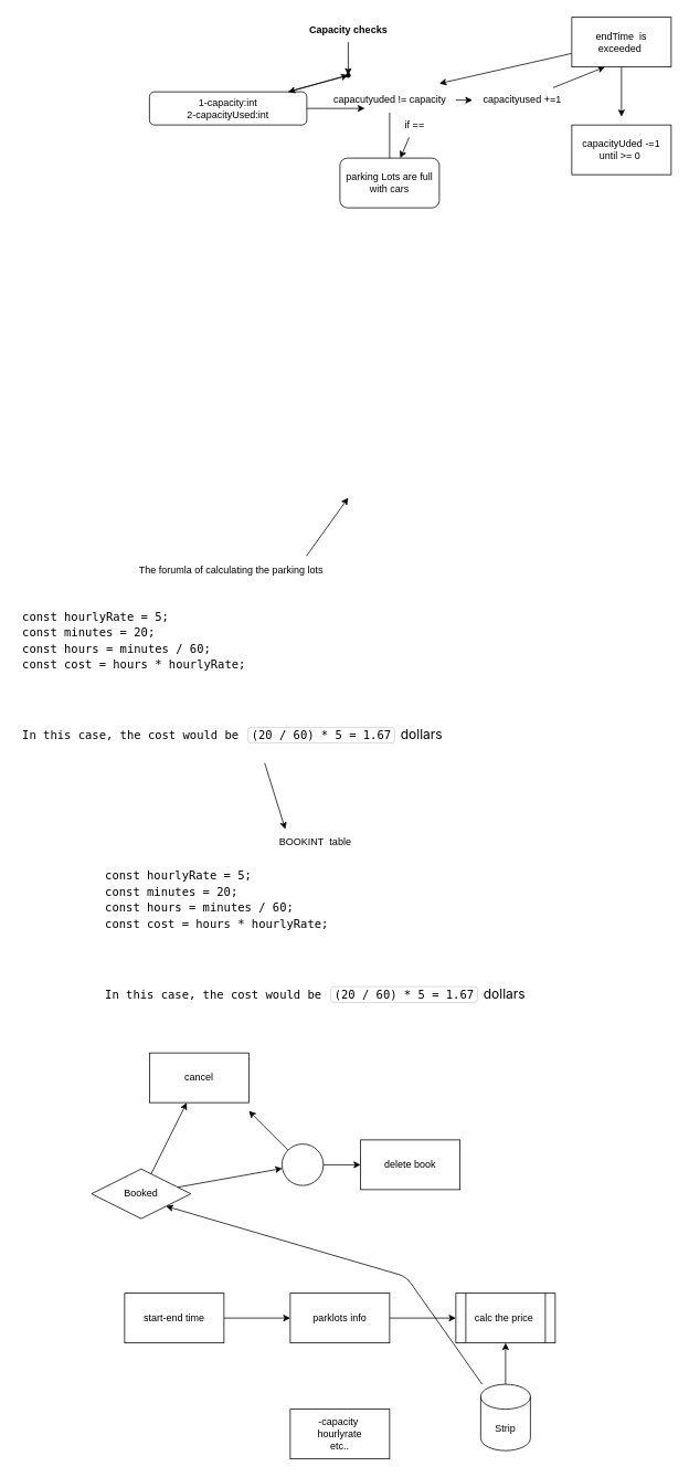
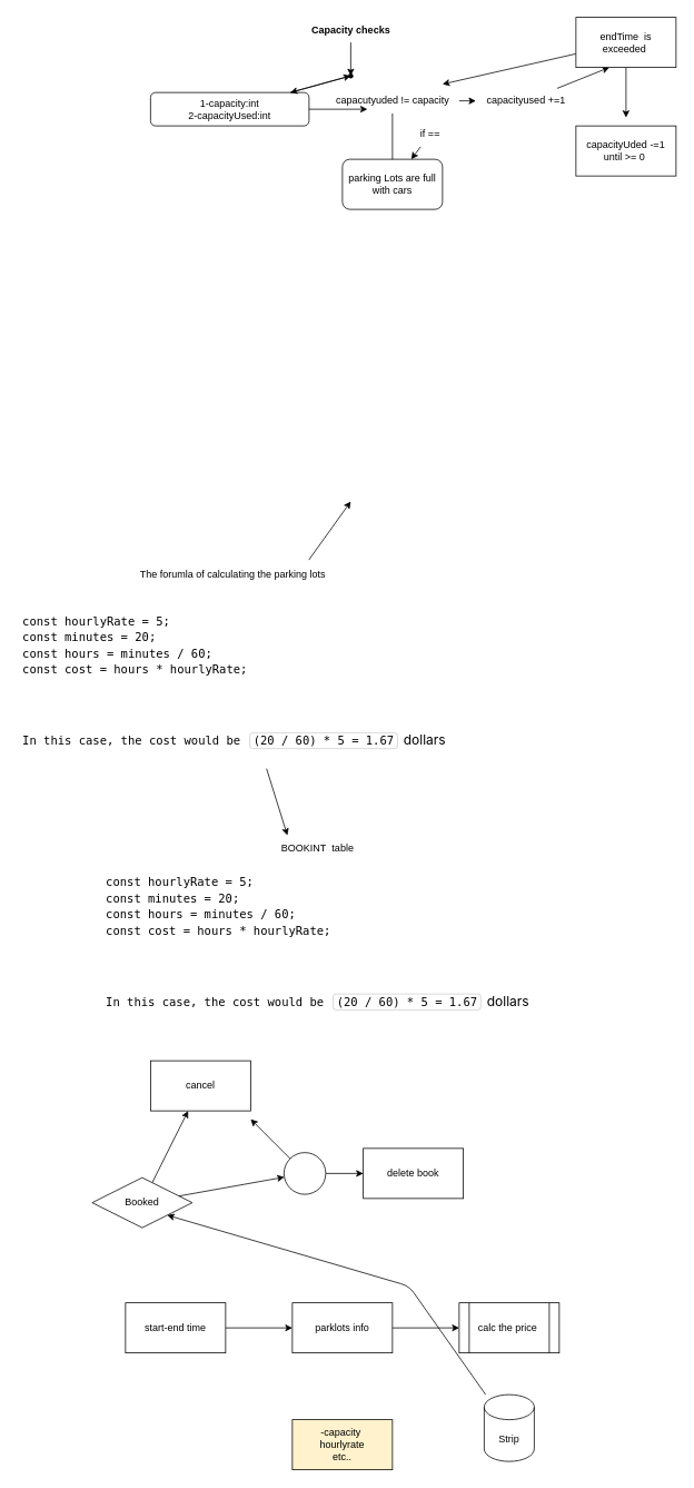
  <mxCell id="0" />
  <mxCell id="1" parent="0" />
  <mxCell id="2" value="" style="edgeStyle=none;html=1;fontColor=#000000;" parent="1" source="4" edge="1"><mxGeometry relative="1" as="geometry"><mxPoint x="420" y="600" as="targetPoint" /></mxGeometry></mxCell>
  <mxCell id="3" value="" style="edgeStyle=none;html=1;fontColor=#FFFFFF;" parent="1" source="4" target="6" edge="1"><mxGeometry relative="1" as="geometry" /></mxCell>
  <mxCell id="4" value="&lt;span style=&quot;background-color: rgb(255, 255, 255);&quot;&gt;&lt;font color=&quot;#000000&quot;&gt;The forumla of calculating the parking lots&amp;nbsp;&lt;br&gt;&lt;/font&gt;&lt;br&gt;&lt;br&gt;&lt;/span&gt;&lt;pre style=&quot;margin-top: 0px; margin-bottom: 4px; background-image: initial; background-position: initial; background-size: initial; background-repeat: initial; background-attachment: initial; background-origin: initial; background-clip: initial; border-radius: 8px; padding: 10px; box-sizing: border-box; border: 1px solid var(--cib-color-neutral-stroke); font-size: 16px; text-align: start;&quot;&gt;&lt;code style=&quot;font-size: 14px; background-color: rgb(255, 255, 255);&quot; class=&quot;language-javascript&quot;&gt;&lt;font color=&quot;#000000&quot;&gt;&lt;span style=&quot;font-variation-settings: var(--cib-type-subtitle1-font-variation-settings);&quot; class=&quot;hljs-keyword&quot;&gt;const&lt;/span&gt; hourlyRate = &lt;span style=&quot;font-variation-settings: var(--cib-type-subtitle1-font-variation-settings);&quot; class=&quot;hljs-number&quot;&gt;5&lt;/span&gt;;&lt;br&gt;&lt;span style=&quot;font-variation-settings: var(--cib-type-subtitle1-font-variation-settings);&quot; class=&quot;hljs-keyword&quot;&gt;const&lt;/span&gt; minutes = &lt;span style=&quot;font-variation-settings: var(--cib-type-subtitle1-font-variation-settings);&quot; class=&quot;hljs-number&quot;&gt;20&lt;/span&gt;;&lt;br&gt;&lt;span style=&quot;font-variation-settings: var(--cib-type-subtitle1-font-variation-settings);&quot; class=&quot;hljs-keyword&quot;&gt;const&lt;/span&gt; hours = minutes / &lt;span style=&quot;font-variation-settings: var(--cib-type-subtitle1-font-variation-settings);&quot; class=&quot;hljs-number&quot;&gt;60&lt;/span&gt;;&lt;br&gt;&lt;span style=&quot;font-variation-settings: var(--cib-type-subtitle1-font-variation-settings);&quot; class=&quot;hljs-keyword&quot;&gt;const&lt;/span&gt; cost = hours * hourlyRate;&lt;/font&gt;&lt;/code&gt;&lt;/pre&gt;&lt;pre style=&quot;margin-top: 0px; margin-bottom: 4px; background-image: initial; background-position: initial; background-size: initial; background-repeat: initial; background-attachment: initial; background-origin: initial; background-clip: initial; border-radius: 8px; padding: 10px; box-sizing: border-box; border: 1px solid var(--cib-color-neutral-stroke); font-size: 16px; text-align: start;&quot;&gt;&lt;code style=&quot;font-size: 14px; background-color: rgb(255, 255, 255);&quot; class=&quot;language-javascript&quot;&gt;&lt;font color=&quot;#000000&quot;&gt;&lt;br&gt;&lt;/font&gt;&lt;/code&gt;&lt;/pre&gt;&lt;pre style=&quot;margin-top: 0px; margin-bottom: 4px; background-image: initial; background-position: initial; background-size: initial; background-repeat: initial; background-attachment: initial; background-origin: initial; background-clip: initial; border-radius: 8px; padding: 10px; box-sizing: border-box; border: 1px solid var(--cib-color-neutral-stroke); font-size: 16px; text-align: start;&quot;&gt;&lt;code style=&quot;font-size: 14px;&quot; class=&quot;language-javascript&quot;&gt;&lt;span style=&quot;background-color: rgb(255, 255, 255);&quot;&gt;&lt;font color=&quot;#000000&quot;&gt;In this case, the cost would be&amp;nbsp;&lt;code style=&quot;background-image: initial; background-position: initial; background-size: initial; background-repeat: initial; background-attachment: initial; background-origin: initial; background-clip: initial; margin: 0px 2px; border: 1px solid rgba(0, 0, 0, 0.2); border-radius: 4px; padding: 1px 4px; box-sizing: border-box;&quot;&gt;(20 / 60) * 5 = 1.67&lt;/code&gt;&lt;span style=&quot;font-family: -apple-system, Roboto, SegoeUI, &amp;quot;Segoe UI&amp;quot;, &amp;quot;Helvetica Neue&amp;quot;, Helvetica, &amp;quot;Microsoft YaHei&amp;quot;, &amp;quot;Meiryo UI&amp;quot;, Meiryo, &amp;quot;Arial Unicode MS&amp;quot;, sans-serif; font-size: 16px;&quot;&gt;&amp;nbsp;dollars&lt;/span&gt;&lt;/font&gt;&lt;/span&gt;&lt;/code&gt;&lt;/pre&gt;" style="text;html=1;align=center;verticalAlign=middle;resizable=0;points=[];autosize=1;strokeColor=none;fillColor=none;" parent="1" vertex="1"><mxGeometry x="20" y="670" width="520" height="250" as="geometry" /></mxCell>
  <mxCell id="5" value="EXample if client want to rent for&amp;nbsp; 20 min&amp;nbsp;" style="text;html=1;align=center;verticalAlign=middle;resizable=0;points=[];autosize=1;strokeColor=none;fillColor=none;fontColor=#FFFFFF;" parent="1" vertex="1"><mxGeometry x="300" y="565" width="240" height="30" as="geometry" /></mxCell>
  <mxCell id="6" value="&lt;span style=&quot;background-color: rgb(255, 255, 255);&quot;&gt;&lt;font color=&quot;#000000&quot;&gt;BOOKINT&amp;nbsp; table&lt;/font&gt;&lt;br&gt;&lt;br&gt;&lt;/span&gt;&lt;pre style=&quot;margin-top: 0px; margin-bottom: 4px; background-image: initial; background-position: initial; background-size: initial; background-repeat: initial; background-attachment: initial; background-origin: initial; background-clip: initial; border-radius: 8px; padding: 10px; box-sizing: border-box; border: 1px solid var(--cib-color-neutral-stroke); font-size: 16px; text-align: start;&quot;&gt;&lt;code style=&quot;font-size: 14px; background-color: rgb(255, 255, 255);&quot; class=&quot;language-javascript&quot;&gt;&lt;font color=&quot;#000000&quot;&gt;&lt;span style=&quot;font-variation-settings: var(--cib-type-subtitle1-font-variation-settings);&quot; class=&quot;hljs-keyword&quot;&gt;const&lt;/span&gt; hourlyRate = &lt;span style=&quot;font-variation-settings: var(--cib-type-subtitle1-font-variation-settings);&quot; class=&quot;hljs-number&quot;&gt;5&lt;/span&gt;;&lt;br&gt;&lt;span style=&quot;font-variation-settings: var(--cib-type-subtitle1-font-variation-settings);&quot; class=&quot;hljs-keyword&quot;&gt;const&lt;/span&gt; minutes = &lt;span style=&quot;font-variation-settings: var(--cib-type-subtitle1-font-variation-settings);&quot; class=&quot;hljs-number&quot;&gt;20&lt;/span&gt;;&lt;br&gt;&lt;span style=&quot;font-variation-settings: var(--cib-type-subtitle1-font-variation-settings);&quot; class=&quot;hljs-keyword&quot;&gt;const&lt;/span&gt; hours = minutes / &lt;span style=&quot;font-variation-settings: var(--cib-type-subtitle1-font-variation-settings);&quot; class=&quot;hljs-number&quot;&gt;60&lt;/span&gt;;&lt;br&gt;&lt;span style=&quot;font-variation-settings: var(--cib-type-subtitle1-font-variation-settings);&quot; class=&quot;hljs-keyword&quot;&gt;const&lt;/span&gt; cost = hours * hourlyRate;&lt;/font&gt;&lt;/code&gt;&lt;/pre&gt;&lt;pre style=&quot;margin-top: 0px; margin-bottom: 4px; background-image: initial; background-position: initial; background-size: initial; background-repeat: initial; background-attachment: initial; background-origin: initial; background-clip: initial; border-radius: 8px; padding: 10px; box-sizing: border-box; border: 1px solid var(--cib-color-neutral-stroke); font-size: 16px; text-align: start;&quot;&gt;&lt;code style=&quot;font-size: 14px; background-color: rgb(255, 255, 255);&quot; class=&quot;language-javascript&quot;&gt;&lt;font color=&quot;#000000&quot;&gt;&lt;br&gt;&lt;/font&gt;&lt;/code&gt;&lt;/pre&gt;&lt;pre style=&quot;margin-top: 0px; margin-bottom: 4px; background-image: initial; background-position: initial; background-size: initial; background-repeat: initial; background-attachment: initial; background-origin: initial; background-clip: initial; border-radius: 8px; padding: 10px; box-sizing: border-box; border: 1px solid var(--cib-color-neutral-stroke); font-size: 16px; text-align: start;&quot;&gt;&lt;code style=&quot;font-size: 14px;&quot; class=&quot;language-javascript&quot;&gt;&lt;span style=&quot;background-color: rgb(255, 255, 255);&quot;&gt;&lt;font color=&quot;#000000&quot;&gt;In this case, the cost would be&amp;nbsp;&lt;code style=&quot;background-image: initial; background-position: initial; background-size: initial; background-repeat: initial; background-attachment: initial; background-origin: initial; background-clip: initial; margin: 0px 2px; border: 1px solid rgba(0, 0, 0, 0.2); border-radius: 4px; padding: 1px 4px; box-sizing: border-box;&quot;&gt;(20 / 60) * 5 = 1.67&lt;/code&gt;&lt;span style=&quot;font-family: -apple-system, Roboto, SegoeUI, &amp;quot;Segoe UI&amp;quot;, &amp;quot;Helvetica Neue&amp;quot;, Helvetica, &amp;quot;Microsoft YaHei&amp;quot;, &amp;quot;Meiryo UI&amp;quot;, Meiryo, &amp;quot;Arial Unicode MS&amp;quot;, sans-serif; font-size: 16px;&quot;&gt;&amp;nbsp;dollars&lt;/span&gt;&lt;/font&gt;&lt;/span&gt;&lt;/code&gt;&lt;/pre&gt;" style="text;html=1;align=center;verticalAlign=middle;resizable=0;points=[];autosize=1;strokeColor=none;fillColor=none;fontColor=#FFFFFF;" parent="1" vertex="1"><mxGeometry x="120" y="1000" width="520" height="230" as="geometry" /></mxCell>
  <mxCell id="7" value="" style="edgeStyle=none;html=1;" parent="1" source="9" target="13" edge="1"><mxGeometry relative="1" as="geometry" /></mxCell>
  <mxCell id="8" style="edgeStyle=none;html=1;exitX=0;exitY=0;exitDx=0;exitDy=0;" parent="1" source="9" edge="1"><mxGeometry relative="1" as="geometry"><mxPoint x="300" y="1340" as="targetPoint" /></mxGeometry></mxCell>
  <mxCell id="9" value="" style="ellipse;whiteSpace=wrap;html=1;aspect=fixed;" parent="1" vertex="1"><mxGeometry x="340" y="1380" width="50" height="50" as="geometry" /></mxCell>
  <mxCell id="10" value="" style="edgeStyle=none;html=1;" parent="1" source="12" target="9" edge="1"><mxGeometry relative="1" as="geometry" /></mxCell>
  <mxCell id="11" value="" style="edgeStyle=none;html=1;" parent="1" source="12" target="20" edge="1"><mxGeometry relative="1" as="geometry"><mxPoint x="220" y="1480" as="targetPoint" /></mxGeometry></mxCell>
  <mxCell id="12" value="Booked" style="rhombus;whiteSpace=wrap;html=1;" parent="1" vertex="1"><mxGeometry y="1410" width="120" height="60" as="geometry" x="110" /></mxCell>
  <mxCell id="13" value="delete book" style="whiteSpace=wrap;html=1;" parent="1" vertex="1"><mxGeometry x="435" y="1375" width="120" height="60" as="geometry" /></mxCell>
  <mxCell id="14" value="" style="edgeStyle=none;html=1;" parent="1" source="15" target="17" edge="1"><mxGeometry relative="1" as="geometry" /></mxCell>
  <mxCell id="15" value="start-end time" style="rounded=0;whiteSpace=wrap;html=1;" parent="1" vertex="1"><mxGeometry x="150" y="1560" width="120" height="60" as="geometry" /></mxCell>
  <mxCell id="16" value="" style="edgeStyle=none;html=1;" parent="1" source="17" edge="1"><mxGeometry relative="1" as="geometry"><mxPoint x="550" y="1590" as="targetPoint" /></mxGeometry></mxCell>
  <mxCell id="17" value="parklots info" style="rounded=0;whiteSpace=wrap;html=1;" parent="1" vertex="1"><mxGeometry x="350" y="1560" width="120" height="60" as="geometry" /></mxCell>
  <mxCell id="18" value="calc the price&amp;nbsp;" style="shape=process;whiteSpace=wrap;html=1;backgroundOutline=1;rounded=0;" parent="1" vertex="1"><mxGeometry x="550" y="1560" width="120" height="60" as="geometry" /></mxCell>
- <mxCell id="19" value="-capacity&amp;nbsp;&lt;br&gt;hourlyrate&lt;br&gt;etc.." style="rounded=0;whiteSpace=wrap;html=1;" parent="1" vertex="1"><mxGeometry x="350" y="1700" width="120" height="60" as="geometry" /></mxCell>
+ <mxCell id="19" value="-capacity&amp;nbsp;&lt;br&gt;hourlyrate&lt;br&gt;etc.." style="rounded=0;whiteSpace=wrap;html=1;fillColor=#fff2cc;" parent="1" vertex="1"><mxGeometry x="350" y="1700" width="120" height="60" as="geometry" /></mxCell>
  <mxCell id="20" value="cancel" style="rounded=0;whiteSpace=wrap;html=1;" parent="1" vertex="1"><mxGeometry x="180" y="1270" width="120" height="60" as="geometry" /></mxCell>
- <mxCell id="21" value="" style="edgeStyle=none;html=1;" parent="1" source="23" target="18" edge="1"><mxGeometry relative="1" as="geometry" /></mxCell>
  <mxCell id="22" style="edgeStyle=none;html=1;entryX=1;entryY=1;entryDx=0;entryDy=0;" parent="1" source="23" target="12" edge="1"><mxGeometry relative="1" as="geometry"><mxPoint x="330" y="1480" as="targetPoint" /><Array as="points"><mxPoint x="490" y="1540" /></Array></mxGeometry></mxCell>
  <mxCell id="23" value="Strip" style="shape=cylinder3;whiteSpace=wrap;html=1;boundedLbl=1;backgroundOutline=1;size=15;" parent="1" vertex="1"><mxGeometry x="580" y="1670" width="60" height="80" as="geometry" /></mxCell>
  <mxCell id="24" value="" style="edgeStyle=none;html=1;" edge="1" parent="1" source="25" target="27"><mxGeometry relative="1" as="geometry" /></mxCell>
  <mxCell id="25" value="&lt;b&gt;Capacity checks&lt;/b&gt;" style="text;html=1;align=center;verticalAlign=middle;resizable=0;points=[];autosize=1;strokeColor=none;fillColor=none;" vertex="1" parent="1"><mxGeometry x="360" y="20" width="120" height="30" as="geometry" /></mxCell>
  <mxCell id="26" value="" style="edgeStyle=none;html=1;" edge="1" parent="1" source="27" target="30"><mxGeometry relative="1" as="geometry" /></mxCell>
  <mxCell id="27" value="" style="shape=waypoint;sketch=0;size=6;pointerEvents=1;points=[];fillColor=none;resizable=0;rotatable=0;perimeter=centerPerimeter;snapToPoint=1;" vertex="1" parent="1"><mxGeometry x="410" y="80" width="20" height="20" as="geometry" /></mxCell>
  <mxCell id="28" value="" style="edgeStyle=none;html=1;" edge="1" parent="1" source="30" target="27"><mxGeometry relative="1" as="geometry" /></mxCell>
  <mxCell id="29" style="edgeStyle=none;html=1;exitX=1;exitY=0.5;exitDx=0;exitDy=0;" edge="1" parent="1" source="30"><mxGeometry relative="1" as="geometry"><mxPoint x="440" y="130" as="targetPoint" /></mxGeometry></mxCell>
  <mxCell id="30" value="1-capacity:int&lt;br&gt;2-capacityUsed:int" style="whiteSpace=wrap;html=1;fillColor=none;sketch=0;rounded=1;" vertex="1" parent="1"><mxGeometry x="180" y="110" width="190" height="40" as="geometry" /></mxCell>
  <mxCell id="31" style="edgeStyle=none;html=1;" edge="1" parent="1" source="33"><mxGeometry relative="1" as="geometry"><mxPoint x="470" y="200" as="targetPoint" /></mxGeometry></mxCell>
  <mxCell id="32" style="edgeStyle=none;html=1;" edge="1" parent="1" source="33" target="36"><mxGeometry relative="1" as="geometry" /></mxCell>
  <mxCell id="33" value="capacutyuded != capacity" style="text;html=1;align=center;verticalAlign=middle;resizable=0;points=[];autosize=1;strokeColor=none;fillColor=none;" vertex="1" parent="1"><mxGeometry x="390" y="105" width="160" height="30" as="geometry" /></mxCell>
  <mxCell id="34" value="parking Lots are full with cars" style="rounded=1;whiteSpace=wrap;html=1;" vertex="1" parent="1"><mxGeometry x="410" y="190" width="120" height="60" as="geometry" /></mxCell>
  <mxCell id="35" style="edgeStyle=none;html=1;" edge="1" parent="1" source="36"><mxGeometry relative="1" as="geometry"><mxPoint x="730" y="80" as="targetPoint" /></mxGeometry></mxCell>
  <mxCell id="36" value="capacityused +=1" style="text;html=1;align=center;verticalAlign=middle;resizable=0;points=[];autosize=1;strokeColor=none;fillColor=none;" vertex="1" parent="1"><mxGeometry x="570" y="105" width="120" height="30" as="geometry" /></mxCell>
  <mxCell id="37" value="" style="edgeStyle=none;html=1;" edge="1" parent="1" source="38" target="34"><mxGeometry relative="1" as="geometry" /></mxCell>
- <mxCell id="38" value="if ==" style="text;html=1;align=center;verticalAlign=middle;resizable=0;points=[];autosize=1;strokeColor=none;fillColor=none;" vertex="1" parent="1"><mxGeometry x="475" y="135" width="50" height="30" as="geometry" /></mxCell>
+ <mxCell id="38" value="if ==" style="text;html=1;align=center;verticalAlign=middle;resizable=0;points=[];autosize=1;strokeColor=none;fillColor=none;" vertex="1" parent="1"><mxGeometry x="490" y="145" width="50" height="30" as="geometry" /></mxCell>
  <mxCell id="39" style="edgeStyle=none;html=1;" edge="1" parent="1" source="41"><mxGeometry relative="1" as="geometry"><mxPoint x="750" y="140" as="targetPoint" /></mxGeometry></mxCell>
  <mxCell id="40" style="edgeStyle=none;html=1;" edge="1" parent="1" source="41"><mxGeometry relative="1" as="geometry"><mxPoint x="530" y="100" as="targetPoint" /></mxGeometry></mxCell>
  <mxCell id="41" value="endTime&amp;nbsp; is exceeded&amp;nbsp;" style="whiteSpace=wrap;html=1;" vertex="1" parent="1"><mxGeometry x="690" y="20" width="120" height="60" as="geometry" /></mxCell>
  <mxCell id="42" value="capacityUded -=1&lt;br&gt;until &amp;gt;= 0&amp;nbsp;" style="whiteSpace=wrap;html=1;" vertex="1" parent="1"><mxGeometry x="690" y="150" width="120" height="60" as="geometry" /></mxCell>
